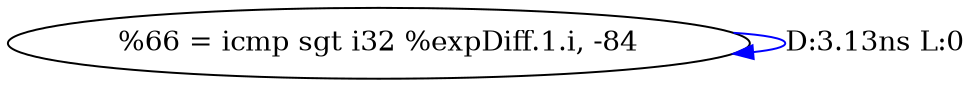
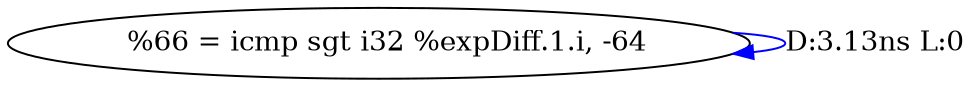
  digraph {
-   n1 [label="%66 = icmp sgt i32 %expDiff.1.i, -84"]
+   n1 [label="  %66 = icmp sgt i32 %expDiff.1.i, -64"]
    n1 -> n1 [color=blue label="D:3.13ns L:0"]
  }
